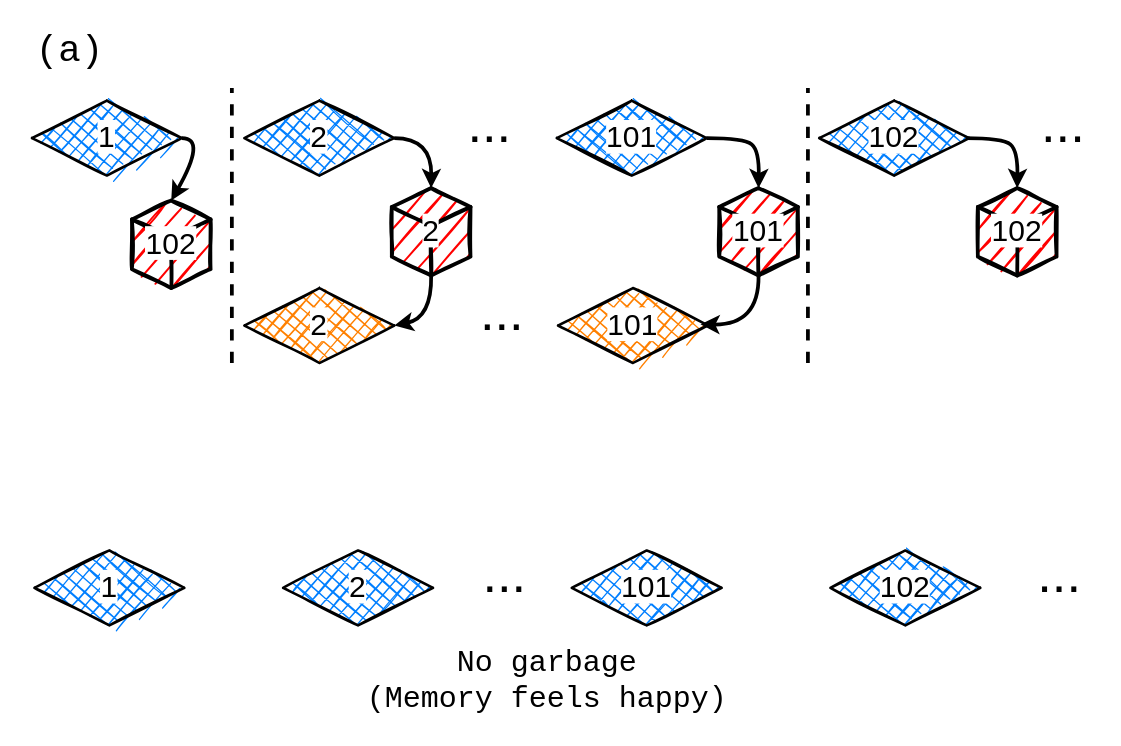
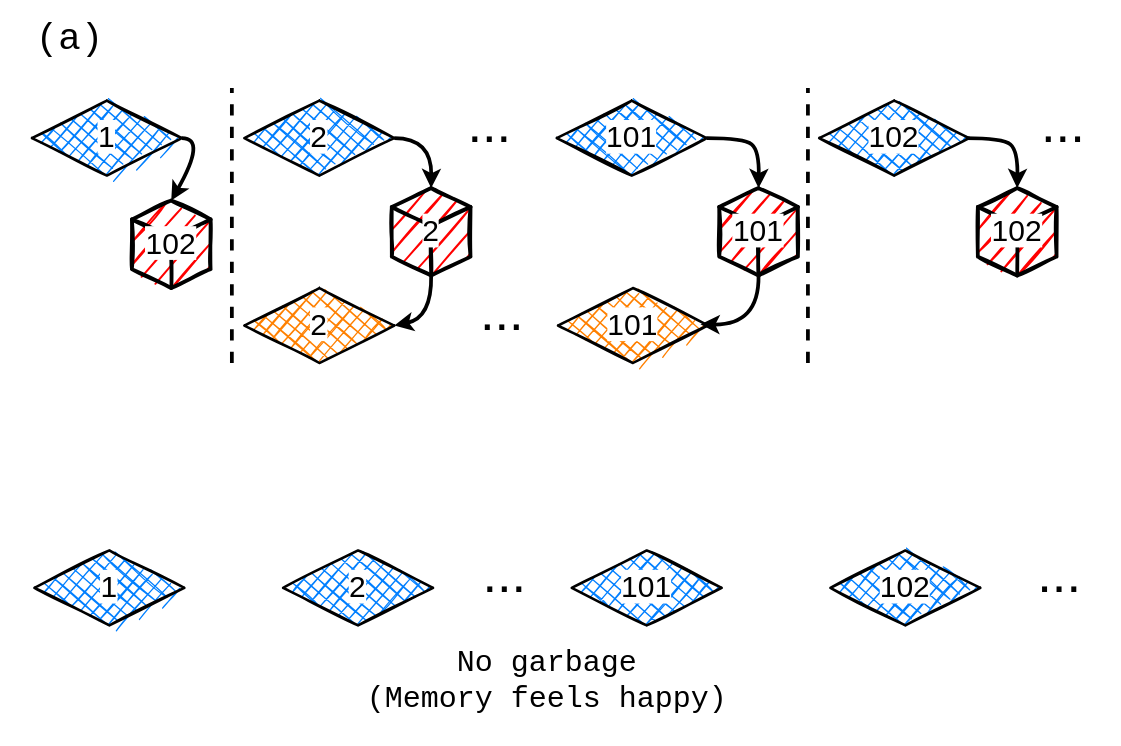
  <mxCell id="0" />
  <mxCell id="1" parent="0" />
  <mxCell id="2" value="..." style="text;html=1;align=center;verticalAlign=middle;resizable=0;points=[];autosize=1;fontSize=42;" vertex="1" parent="1"><mxGeometry x="366" y="70" width="50" height="60" as="geometry" /></mxCell>
  <mxCell id="3" value="..." style="text;html=1;align=center;verticalAlign=middle;resizable=0;points=[];autosize=1;fontSize=42;" vertex="1" parent="1"><mxGeometry x="825" y="70" width="50" height="60" as="geometry" /></mxCell>
  <mxCell id="4" value="No garbage&lt;br&gt;(Memory feels happy)" style="text;html=1;align=center;verticalAlign=middle;resizable=0;points=[];autosize=1;fontSize=24;fontFamily=Courier New;" vertex="1" parent="1"><mxGeometry x="287" y="515" width="300" height="60" as="geometry" /></mxCell>
  <mxCell id="5" value="&lt;font style=&quot;font-size: 24px ; background-color: rgb(255 , 255 , 255)&quot;&gt;2&lt;/font&gt;" style="html=1;whiteSpace=wrap;shape=isoCube2;backgroundOutline=1;isoAngle=15;sketch=1;fillColor=#FF0000;strokeWidth=3;shadow=0;" vertex="1" parent="1"><mxGeometry x="313" y="150" width="63" height="70" as="geometry" /></mxCell>
  <mxCell id="6" value="" style="curved=1;endArrow=none;html=1;exitX=0.5;exitY=0;exitDx=0;exitDy=0;exitPerimeter=0;entryX=1;entryY=0.5;entryDx=0;entryDy=0;entryPerimeter=0;strokeWidth=3;endFill=0;startArrow=classic;startFill=1;" edge="1" parent="1" source="5"><mxGeometry width="50" height="50" relative="1" as="geometry"><mxPoint x="375" y="330" as="sourcePoint" /><mxPoint x="315" y="110" as="targetPoint" /><Array as="points"><mxPoint x="345" y="110" /></Array></mxGeometry></mxCell>
  <mxCell id="7" value="" style="curved=1;endArrow=none;html=1;exitX=0.5;exitY=0;exitDx=0;exitDy=0;exitPerimeter=0;entryX=1;entryY=0.5;entryDx=0;entryDy=0;entryPerimeter=0;strokeWidth=3;endFill=0;startArrow=classic;startFill=1;" edge="1" parent="1"><mxGeometry width="50" height="50" relative="1" as="geometry"><mxPoint x="813.5" y="150" as="sourcePoint" /><mxPoint x="772" y="110" as="targetPoint" /><Array as="points"><mxPoint x="814" y="120" /><mxPoint x="802" y="110" /></Array></mxGeometry></mxCell>
  <mxCell id="8" value="" style="curved=1;endArrow=none;html=1;exitX=0.5;exitY=0;exitDx=0;exitDy=0;exitPerimeter=0;entryX=1;entryY=0.5;entryDx=0;entryDy=0;entryPerimeter=0;strokeWidth=3;startArrow=classic;startFill=1;endFill=0;" edge="1" parent="1"><mxGeometry width="50" height="50" relative="1" as="geometry"><mxPoint x="606.5" y="150" as="sourcePoint" /><mxPoint x="565" y="110" as="targetPoint" /><Array as="points"><mxPoint x="607" y="120" /><mxPoint x="595" y="110" /></Array></mxGeometry></mxCell>
  <mxCell id="9" value="..." style="text;html=1;align=center;verticalAlign=middle;resizable=0;points=[];autosize=1;fontSize=42;" vertex="1" parent="1"><mxGeometry x="376" y="220" width="50" height="60" as="geometry" /></mxCell>
  <mxCell id="10" value="&lt;font style=&quot;font-size: 24px ; background-color: rgb(255 , 255 , 255)&quot;&gt;2&lt;/font&gt;" style="rhombus;whiteSpace=wrap;html=1;strokeWidth=2;fillWeight=-1;hachureGap=8;fillStyle=cross-hatch;sketch=1;fillColor=#007FFF;" vertex="1" parent="1"><mxGeometry x="195" y="80" width="120" height="60" as="geometry" /></mxCell>
  <mxCell id="11" value="&lt;font style=&quot;font-size: 24px ; background-color: rgb(255 , 255 , 255)&quot;&gt;1&lt;/font&gt;" style="rhombus;whiteSpace=wrap;html=1;strokeWidth=2;fillWeight=-1;hachureGap=8;fillStyle=cross-hatch;sketch=1;fillColor=#007FFF;" vertex="1" parent="1"><mxGeometry x="25" y="80" width="120" height="60" as="geometry" /></mxCell>
  <mxCell id="12" value="&lt;font style=&quot;font-size: 24px ; background-color: rgb(255 , 255 , 255)&quot;&gt;101&lt;/font&gt;" style="rhombus;whiteSpace=wrap;html=1;strokeWidth=2;fillWeight=-1;hachureGap=8;fillStyle=cross-hatch;sketch=1;fillColor=#007FFF;" vertex="1" parent="1"><mxGeometry x="445" y="80" width="120" height="60" as="geometry" /></mxCell>
  <mxCell id="13" value="&lt;font style=&quot;font-size: 24px ; background-color: rgb(255 , 255 , 255)&quot;&gt;102&lt;/font&gt;" style="rhombus;whiteSpace=wrap;html=1;strokeWidth=2;fillWeight=-1;hachureGap=8;fillStyle=cross-hatch;sketch=1;fillColor=#007FFF;" vertex="1" parent="1"><mxGeometry x="655" y="80" width="120" height="60" as="geometry" /></mxCell>
  <mxCell id="14" value="&lt;font style=&quot;font-size: 24px ; background-color: rgb(255 , 255 , 255)&quot;&gt;101&lt;/font&gt;" style="rhombus;whiteSpace=wrap;html=1;strokeWidth=2;fillWeight=-1;hachureGap=8;fillStyle=cross-hatch;sketch=1;rotation=0;fillColor=#FF8000;" vertex="1" parent="1"><mxGeometry x="446" y="230" width="120" height="60" as="geometry" /></mxCell>
  <mxCell id="15" value="" style="curved=1;endArrow=none;html=1;entryX=0.5;entryY=1;entryDx=0;entryDy=0;entryPerimeter=0;strokeWidth=3;startArrow=classic;startFill=1;endFill=0;exitX=1;exitY=0.5;exitDx=0;exitDy=0;" edge="1" parent="1" source="16" target="5"><mxGeometry width="50" height="50" relative="1" as="geometry"><mxPoint x="284" y="260" as="sourcePoint" /><mxPoint x="355.5" y="220" as="targetPoint" /><Array as="points"><mxPoint x="345" y="254" /></Array></mxGeometry></mxCell>
  <mxCell id="16" value="&lt;font style=&quot;font-size: 24px ; background-color: rgb(255 , 255 , 255)&quot;&gt;2&lt;/font&gt;" style="rhombus;whiteSpace=wrap;html=1;strokeWidth=2;fillWeight=-1;hachureGap=8;fillStyle=cross-hatch;sketch=1;rotation=0;fillColor=#FF8000;" vertex="1" parent="1"><mxGeometry x="195" y="230" width="120" height="60" as="geometry" /></mxCell>
  <mxCell id="17" value="..." style="text;html=1;align=center;verticalAlign=middle;resizable=0;points=[];autosize=1;fontSize=42;" vertex="1" parent="1"><mxGeometry x="378" y="430" width="50" height="60" as="geometry" /></mxCell>
  <mxCell id="18" value="&lt;font style=&quot;font-size: 24px ; background-color: rgb(255 , 255 , 255)&quot;&gt;2&lt;/font&gt;" style="rhombus;whiteSpace=wrap;html=1;strokeWidth=2;fillWeight=-1;hachureGap=8;fillStyle=cross-hatch;sketch=1;fillColor=#007FFF;" vertex="1" parent="1"><mxGeometry x="226" y="440" width="120" height="60" as="geometry" /></mxCell>
  <mxCell id="19" value="&lt;font style=&quot;font-size: 24px ; background-color: rgb(255 , 255 , 255)&quot;&gt;1&lt;/font&gt;" style="rhombus;whiteSpace=wrap;html=1;strokeWidth=2;fillWeight=-1;hachureGap=8;fillStyle=cross-hatch;sketch=1;fillColor=#007FFF;" vertex="1" parent="1"><mxGeometry x="27" y="440" width="120" height="60" as="geometry" /></mxCell>
  <mxCell id="20" value="&lt;font style=&quot;font-size: 24px ; background-color: rgb(255 , 255 , 255)&quot;&gt;101&lt;/font&gt;" style="rhombus;whiteSpace=wrap;html=1;strokeWidth=2;fillWeight=-1;hachureGap=8;fillStyle=cross-hatch;sketch=1;fillColor=#007FFF;" vertex="1" parent="1"><mxGeometry x="457" y="440" width="120" height="60" as="geometry" /></mxCell>
  <mxCell id="21" value="&lt;font style=&quot;font-size: 24px ; background-color: rgb(255 , 255 , 255)&quot;&gt;102&lt;/font&gt;" style="rhombus;whiteSpace=wrap;html=1;strokeWidth=2;fillWeight=-1;hachureGap=8;fillStyle=cross-hatch;sketch=1;fillColor=#007FFF;" vertex="1" parent="1"><mxGeometry x="664" y="440" width="120" height="60" as="geometry" /></mxCell>
  <mxCell id="22" value="..." style="text;html=1;align=center;verticalAlign=middle;resizable=0;points=[];autosize=1;fontSize=42;" vertex="1" parent="1"><mxGeometry x="822" y="430" width="50" height="60" as="geometry" /></mxCell>
  <mxCell id="23" value="&lt;font style=&quot;font-size: 24px ; background-color: rgb(255 , 255 , 255)&quot;&gt;101&lt;/font&gt;" style="html=1;whiteSpace=wrap;shape=isoCube2;backgroundOutline=1;isoAngle=15;sketch=1;fillColor=#FF0000;strokeWidth=3;shadow=0;" vertex="1" parent="1"><mxGeometry x="575" y="150" width="63" height="70" as="geometry" /></mxCell>
  <mxCell id="24" value="&lt;font style=&quot;font-size: 24px ; background-color: rgb(255 , 255 , 255)&quot;&gt;102&lt;/font&gt;" style="html=1;whiteSpace=wrap;shape=isoCube2;backgroundOutline=1;isoAngle=15;sketch=1;fillColor=#FF0000;strokeWidth=3;shadow=0;" vertex="1" parent="1"><mxGeometry x="782" y="150" width="63" height="70" as="geometry" /></mxCell>
  <mxCell id="25" value="" style="curved=1;endArrow=none;html=1;exitX=0.95;exitY=0.483;exitDx=0;exitDy=0;entryX=0.5;entryY=1;entryDx=0;entryDy=0;entryPerimeter=0;strokeWidth=3;startArrow=classic;startFill=1;endFill=0;exitPerimeter=0;" edge="1" parent="1" source="14" target="23"><mxGeometry width="50" height="50" relative="1" as="geometry"><mxPoint x="325" y="270" as="sourcePoint" /><mxPoint x="365.5" y="230" as="targetPoint" /><Array as="points"><mxPoint x="607" y="260" /></Array></mxGeometry></mxCell>
  <mxCell id="26" value="" style="endArrow=none;dashed=1;html=1;strokeWidth=3;" edge="1" parent="1"><mxGeometry width="50" height="50" relative="1" as="geometry"><mxPoint x="185" y="290" as="sourcePoint" /><mxPoint x="185" y="70" as="targetPoint" /></mxGeometry></mxCell>
  <mxCell id="27" value="" style="endArrow=none;dashed=1;html=1;strokeWidth=3;" edge="1" parent="1"><mxGeometry width="50" height="50" relative="1" as="geometry"><mxPoint x="646" y="290" as="sourcePoint" /><mxPoint x="646" y="70" as="targetPoint" /></mxGeometry></mxCell>
- <mxCell id="28" value="&lt;font style=&quot;font-size: 30px;&quot;&gt;(a)&lt;/font&gt;" style="text;html=1;align=center;verticalAlign=middle;resizable=0;points=[];autosize=1;fontFamily=Courier New;fontSize=30;" vertex="1" parent="1"><mxGeometry x="20" y="20" width="70" height="40" as="geometry" /></mxCell>
+ <mxCell id="28" value="&lt;font style=&quot;font-size: 30px;&quot;&gt;(a)&lt;/font&gt;" style="text;html=1;align=center;verticalAlign=middle;resizable=0;points=[];autosize=1;fontFamily=Courier New;fontSize=30;" vertex="1" parent="1"><mxGeometry x="20" y="10" width="70" height="40" as="geometry" /></mxCell>
  <mxCell id="29" value="" style="curved=1;endArrow=none;html=1;exitX=0.5;exitY=0;exitDx=0;exitDy=0;exitPerimeter=0;entryX=1;entryY=0.5;entryDx=0;entryDy=0;strokeWidth=3;endFill=0;startArrow=classic;startFill=1;" edge="1" parent="1" source="30" target="11"><mxGeometry width="50" height="50" relative="1" as="geometry"><mxPoint x="131.5" y="160" as="sourcePoint" /><mxPoint x="90" y="120" as="targetPoint" /><Array as="points"><mxPoint x="165" y="110" /></Array></mxGeometry></mxCell>
  <mxCell id="30" value="&lt;font style=&quot;font-size: 24px ; background-color: rgb(255 , 255 , 255)&quot;&gt;102&lt;/font&gt;" style="html=1;whiteSpace=wrap;shape=isoCube2;backgroundOutline=1;isoAngle=15;sketch=1;fillColor=#FF0000;strokeWidth=3;shadow=0;" vertex="1" parent="1"><mxGeometry x="105" y="160" width="63" height="70" as="geometry" /></mxCell>
